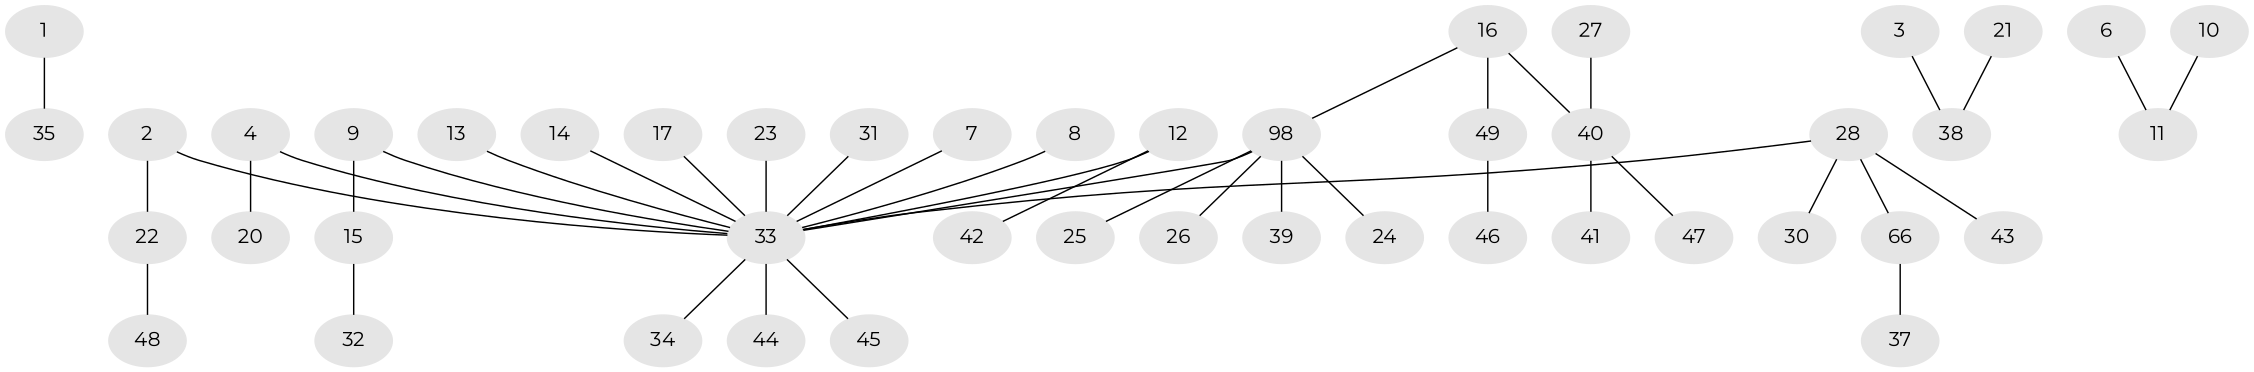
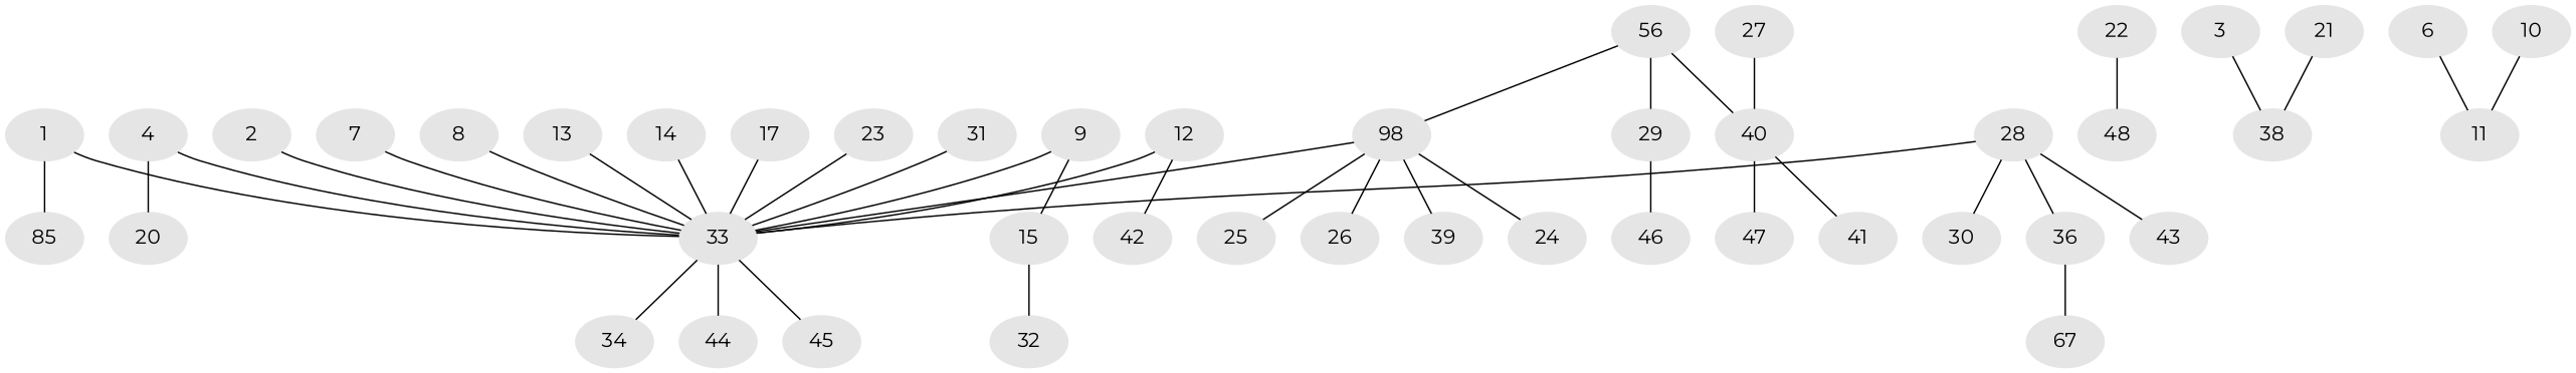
  graph {
    fontname=Montserrat
    node [color=gray90 fontname=Montserrat style=filled]
    edge [fontname=Montserrat weight=1.0]
    1
    33
-   35
+   35 [label=85]
    34
    44
    45
    2
    22
    48
    3
    38
    4
    20
    6
    11
    7
    8
    9
    15
    32
    10
    12
    42
    13
    14
    n26 [label=98]
-   16
-   29 [label=49]
+   16 [label=56]
+   29
    40
    24
    25
    26
    39
    46
    41
    47
    17
    21
    23
    27
    28
    30
-   36 [label=66]
+   36
    43
-   37
+   37 [label=67]
    31
+   1 -- 33
    1 -- 35
    33 -- 34
    33 -- 44
    33 -- 45
    2 -- 33
-   2 -- 22
    22 -- 48
    3 -- 38
    4 -- 33
    4 -- 20
    6 -- 11
    7 -- 33
    8 -- 33
    9 -- 33
    9 -- 15
    15 -- 32
    10 -- 11
    12 -- 33
    12 -- 42
    13 -- 33
    14 -- 33
    n26 -- 33
    n26 -- 24
    n26 -- 25
    n26 -- 26
    n26 -- 39
    16 -- n26
    16 -- 29
    16 -- 40
    29 -- 46
    40 -- 41
    40 -- 47
    17 -- 33
    21 -- 38
    23 -- 33
    27 -- 40
    28 -- 33
    28 -- 30
    28 -- 36
    28 -- 43
    36 -- 37
    31 -- 33
  }
